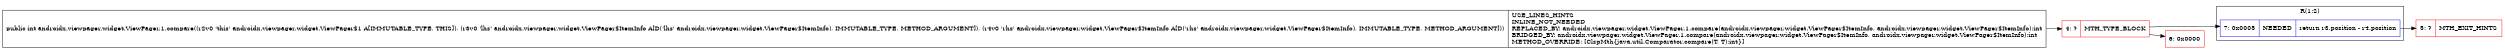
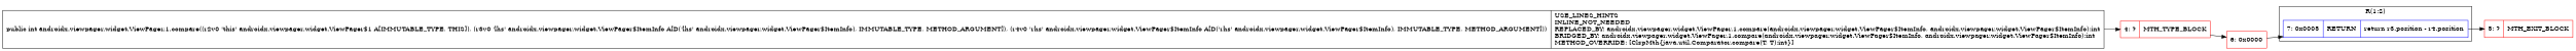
  digraph {
    rankdir=LR
    node [color=red shape=record]
-   n1 [color=blue label="{7\:\ 0x0005|NEEDED\l|return r3.position \- r4.position\l}"]
-   n2 [label="{5\:\ ?|MTH_EXIT_HINTS\l}"]
+   n1 [color=blue label="{7\:\ 0x0005|RETURN\l|return r3.position \- r4.position\l}"]
+   n2 [label="{5\:\ ?|MTH_EXIT_BLOCK\l}"]
    n3 [label="{4\:\ ?|MTH_TYPE_BLOCK\l}"]
    n4 [label="{6\:\ 0x0000}"]
    n5 [label="{public int androidx.viewpager.widget.ViewPager.1.compare((r2v0 'this' androidx.viewpager.widget.ViewPager$1 A[IMMUTABLE_TYPE, THIS]), (r3v0 'lhs' androidx.viewpager.widget.ViewPager$ItemInfo A[D('lhs' androidx.viewpager.widget.ViewPager$ItemInfo), IMMUTABLE_TYPE, METHOD_ARGUMENT]), (r4v0 'rhs' androidx.viewpager.widget.ViewPager$ItemInfo A[D('rhs' androidx.viewpager.widget.ViewPager$ItemInfo), IMMUTABLE_TYPE, METHOD_ARGUMENT]))  | USE_LINES_HINTS\lINLINE_NOT_NEEDED\lREPLACED_BY: androidx.viewpager.widget.ViewPager.1.compare(androidx.viewpager.widget.ViewPager$ItemInfo, androidx.viewpager.widget.ViewPager$ItemInfo):int\lBRIDGED_BY: androidx.viewpager.widget.ViewPager.1.compare(androidx.viewpager.widget.ViewPager$ItemInfo, androidx.viewpager.widget.ViewPager$ItemInfo):int\lMETHOD_OVERRIDE: [ClspMth\{java.util.Comparator.compare(T, T):int\}]\l}" color=""]
    subgraph cluster_1 {
      label="R(1:2)"
      n1
    }
    n1 -> n2
    n3 -> n4
-   n3 -> n1
+   n4 -> n1
    n5 -> n3
  }
